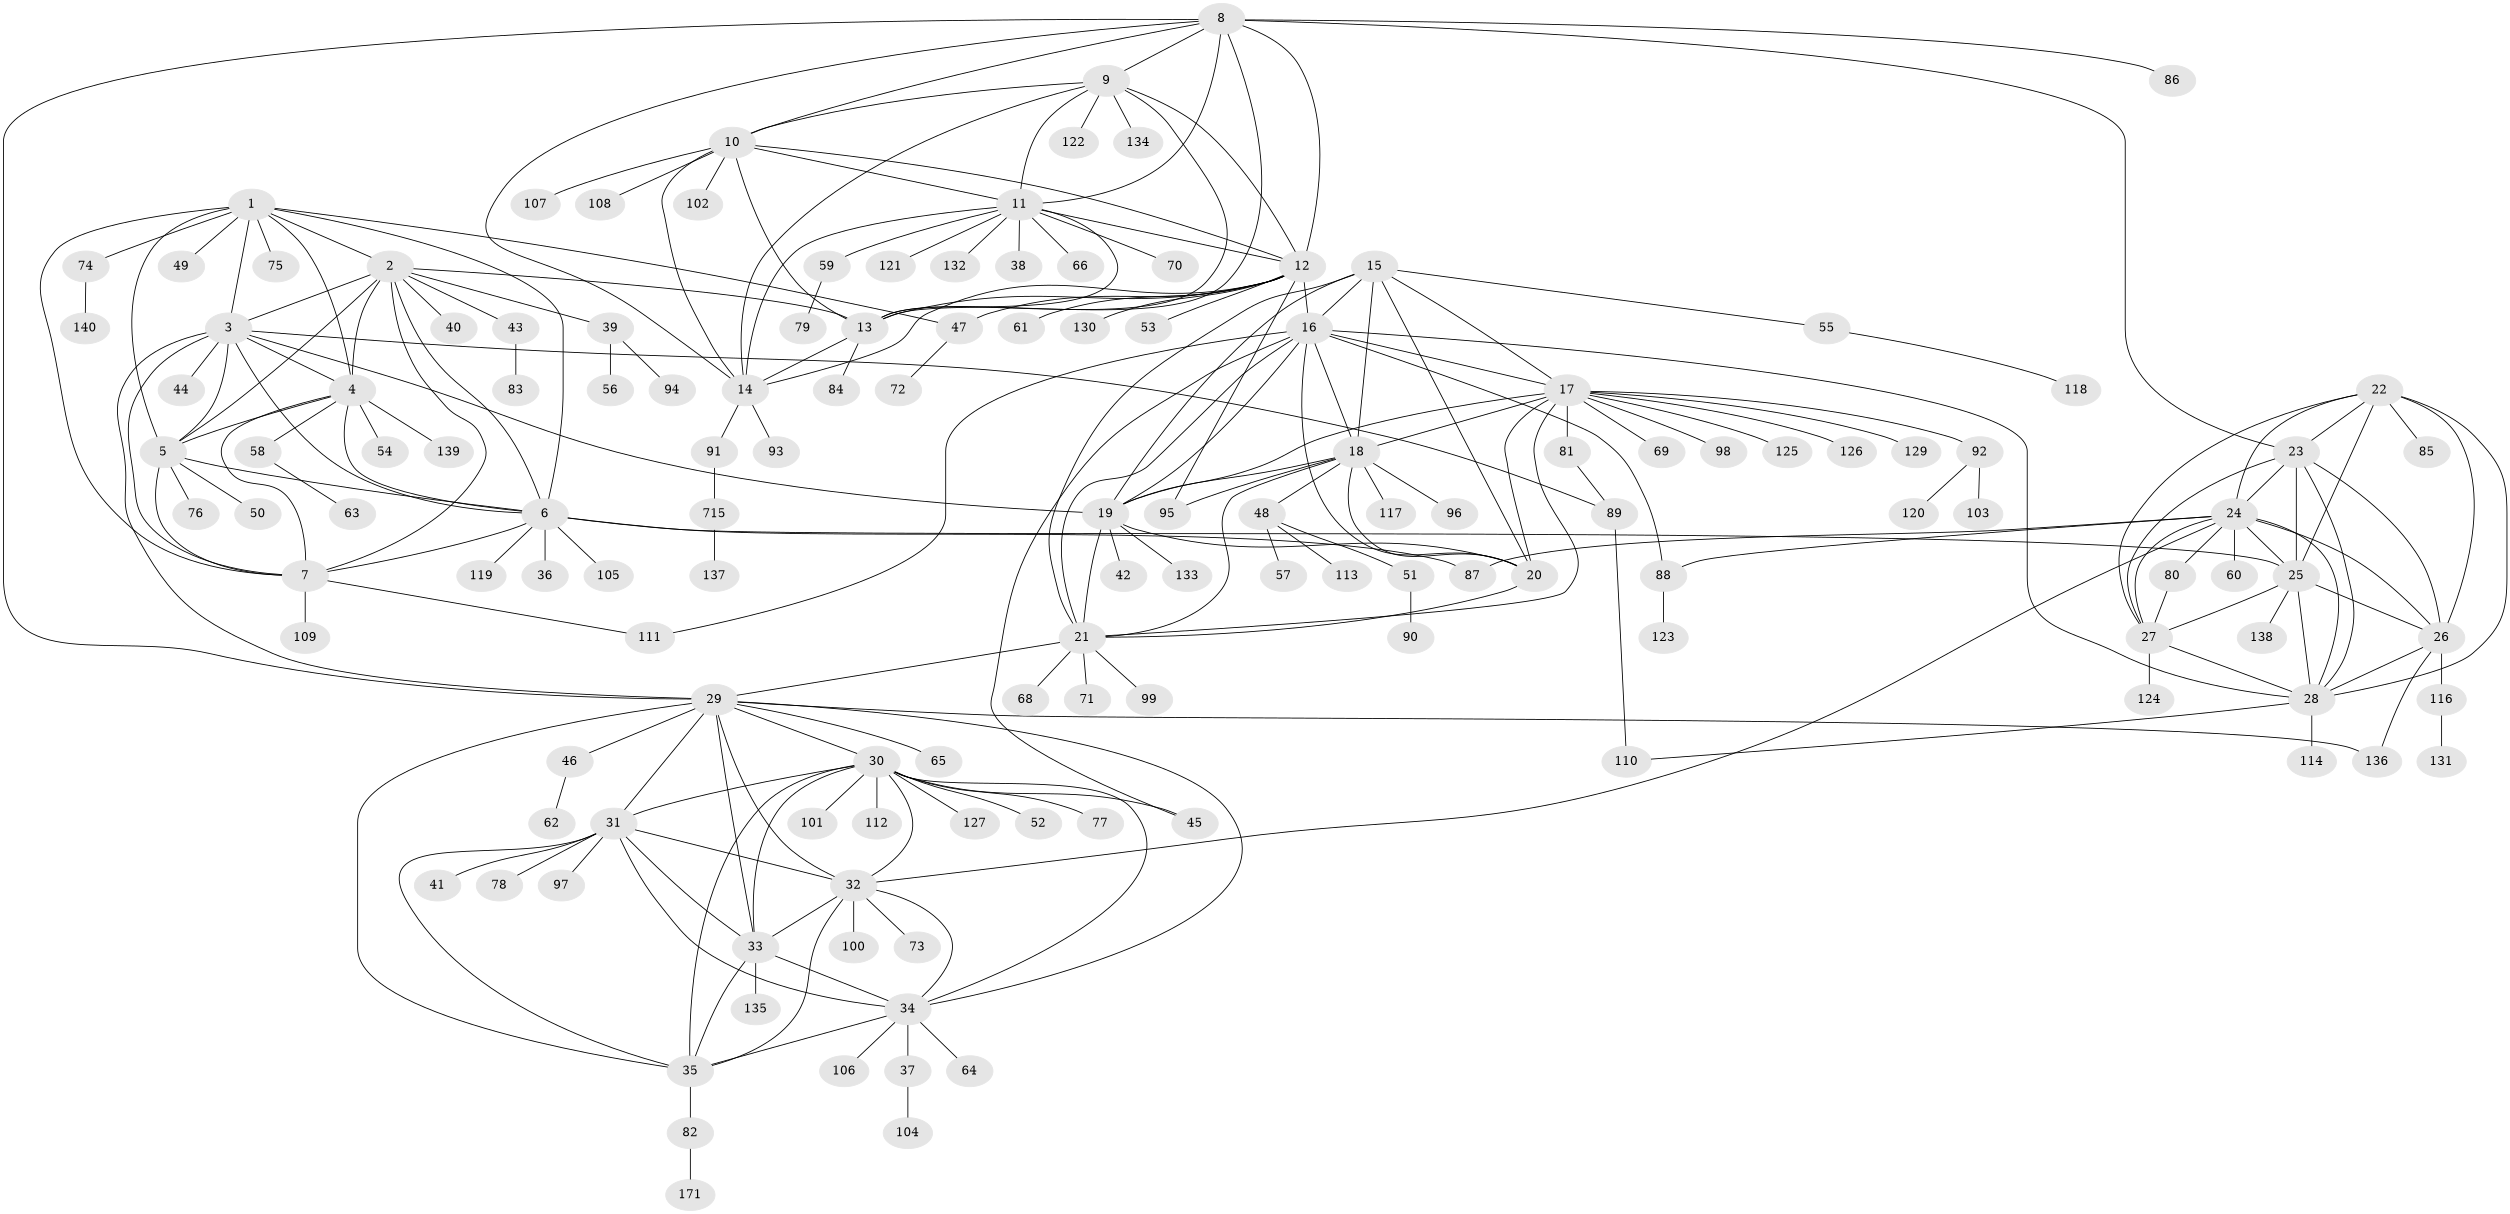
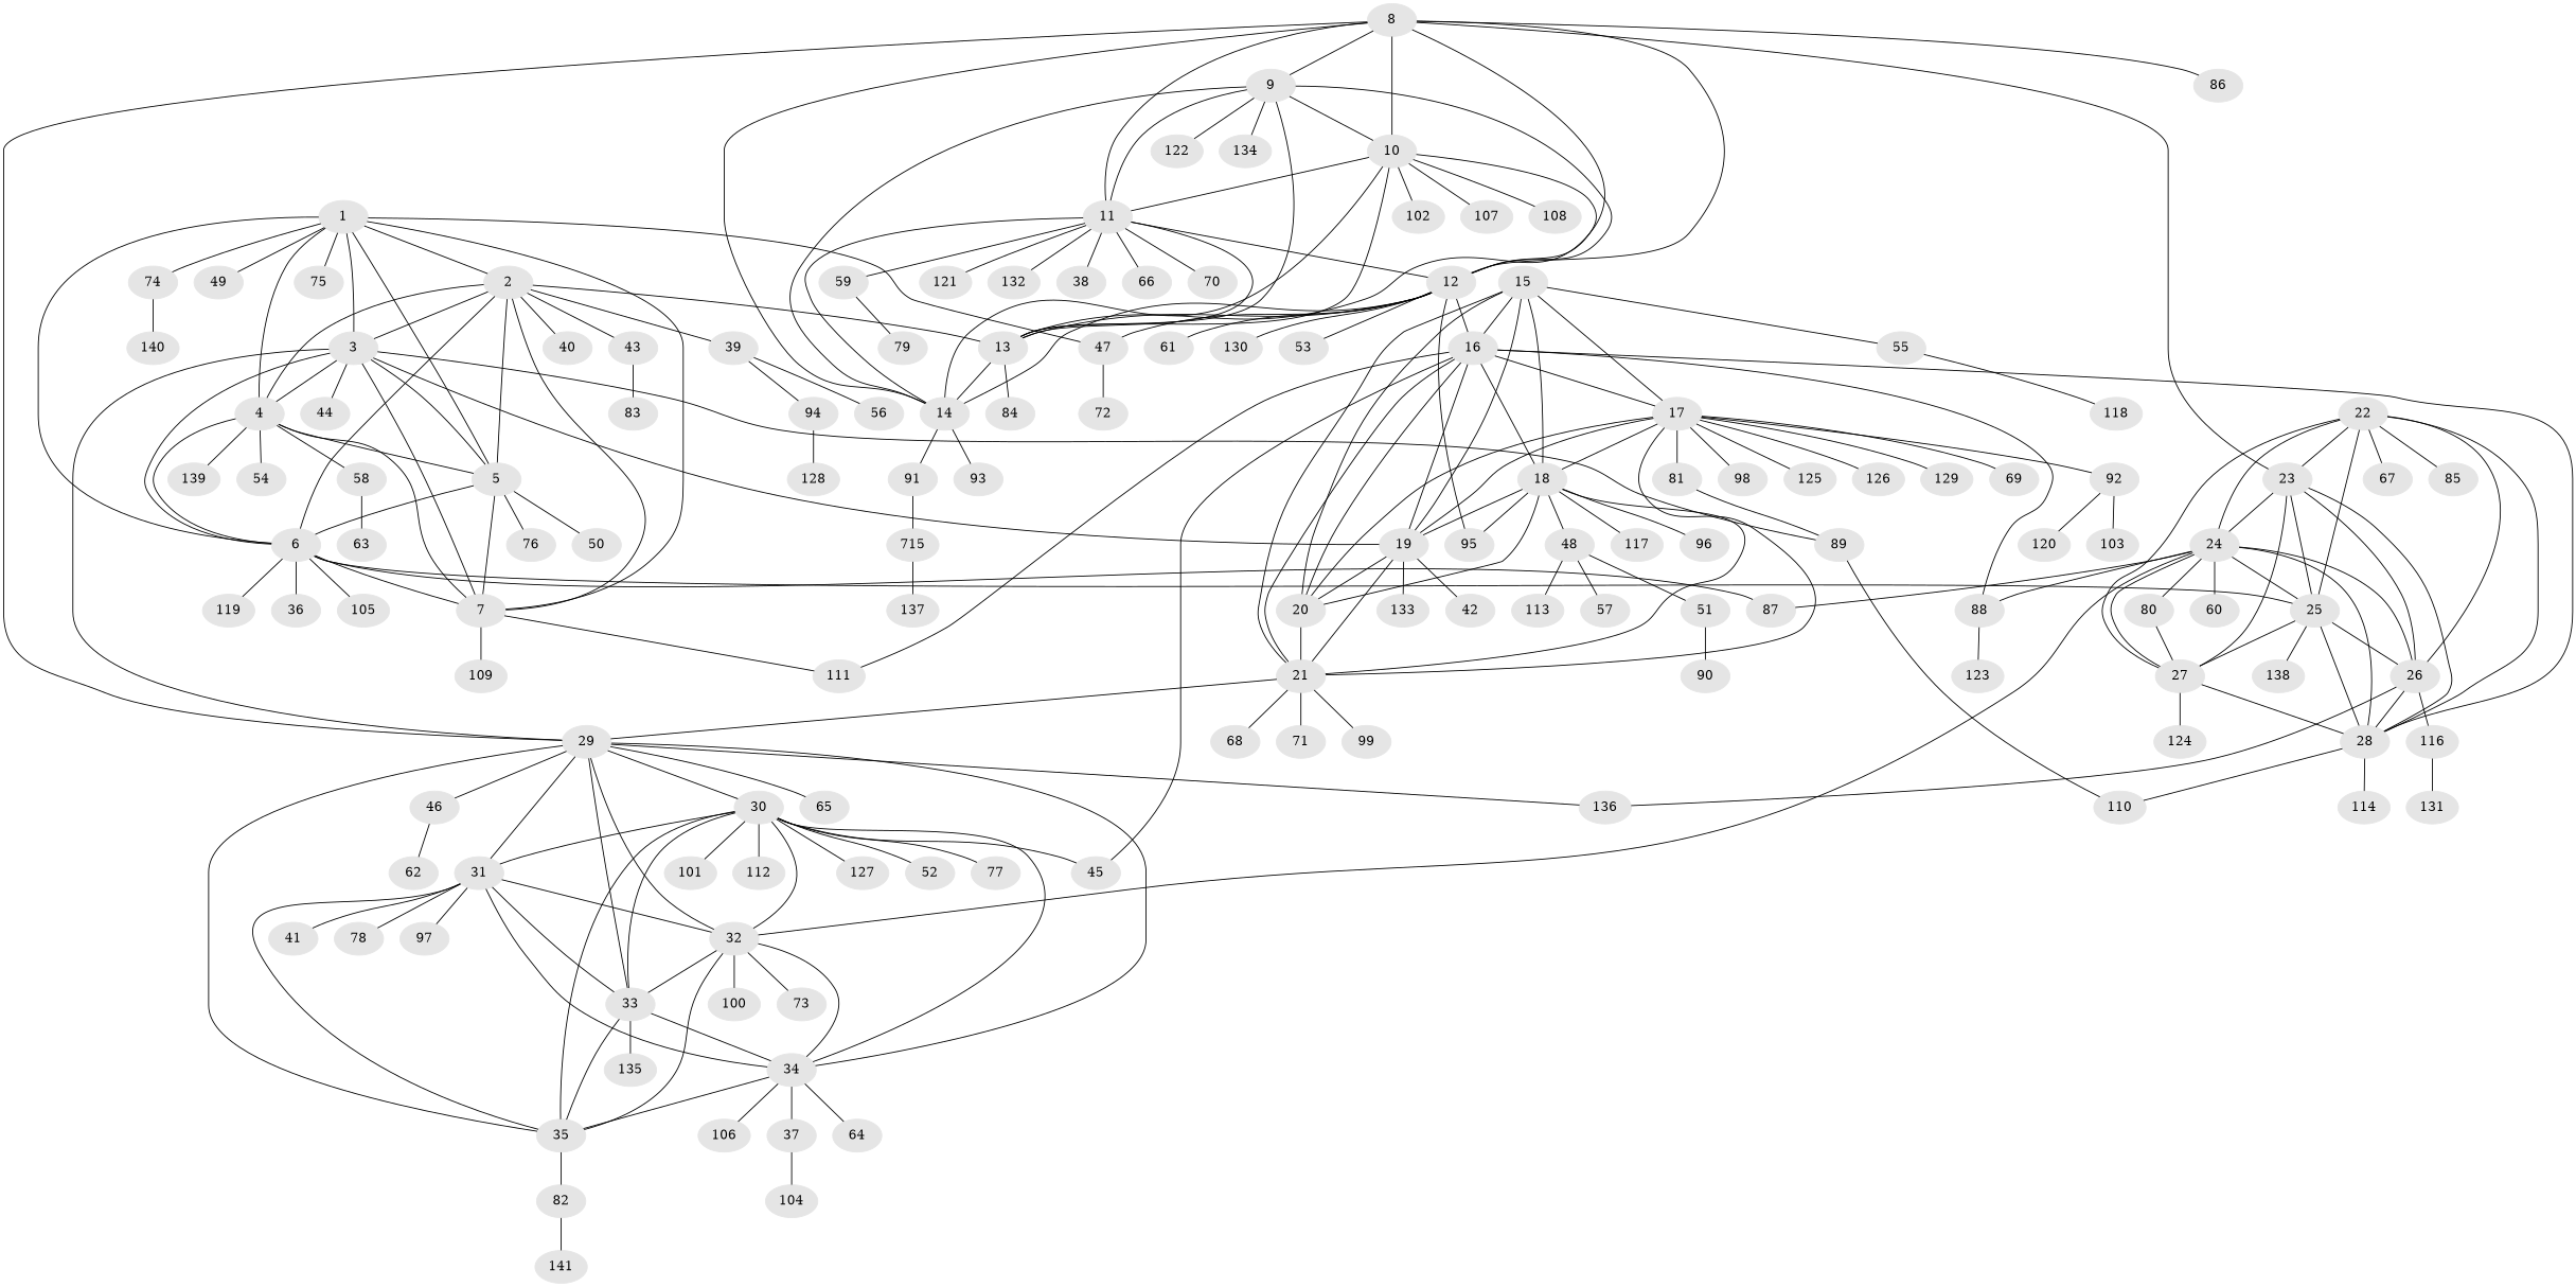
  graph {
    node [color=gray90 style=filled]
    1
    2
    3
    4
    5
    6
    7
    47
    49
    74
    75
    13
    39
    40
    43
    19
    29
    44
    89
    54
    58
    139
    50
    76
    25
    36
    87
    105
    119
    109
    111
    72
    140
    14
    84
    56
    94
    83
    20
    21
    42
    133
    32
    136
    30
    31
    33
    34
    35
    46
    65
    110
    63
    28
    26
    27
    138
    8
    9
    10
    11
    12
    23
    86
    122
    134
    102
    107
    108
    38
    59
    66
    70
    121
    132
    16
    53
    61
    95
    130
    91
    93
    24
    79
    17
    18
    45
    88
    n89 [label=715]
    15
    55
    69
    81
    92
    98
    125
    126
    129
    48
    96
    117
    68
    71
    99
    118
    114
    123
    103
    120
    51
    57
    113
    22
+   67
    85
    60
    80
    116
    124
    73
    100
    131
    52
    77
    101
    112
    127
    41
    78
    97
    135
    37
    64
    106
    82
    62
    104
-   141 [label=171]
+   141
+   128
    90
    137
    1 -- 2
    1 -- 3
    1 -- 4
    1 -- 5
    1 -- 6
    1 -- 7
    1 -- 47
    1 -- 49
    1 -- 74
    1 -- 75
    2 -- 3
    2 -- 4
    2 -- 5
    2 -- 6
    2 -- 7
    2 -- 13
    2 -- 39
    2 -- 40
    2 -- 43
    3 -- 4
    3 -- 5
    3 -- 6
    3 -- 7
    3 -- 19
    3 -- 29
    3 -- 44
    3 -- 89
    4 -- 5
    4 -- 6
    4 -- 7
    4 -- 54
    4 -- 58
    4 -- 139
    5 -- 6
    5 -- 7
    5 -- 50
    5 -- 76
    6 -- 7
    6 -- 25
    6 -- 36
    6 -- 87
    6 -- 105
    6 -- 119
    7 -- 109
    7 -- 111
    47 -- 72
    74 -- 140
    13 -- 14
    13 -- 84
    39 -- 56
    39 -- 94
    43 -- 83
    19 -- 20
    19 -- 21
    19 -- 42
    19 -- 133
    29 -- 32
    29 -- 136
    29 -- 30
    29 -- 31
    29 -- 33
    29 -- 34
    29 -- 35
    29 -- 46
    29 -- 65
    89 -- 110
    58 -- 63
    25 -- 28
    25 -- 26
    25 -- 27
    25 -- 138
    14 -- 91
    14 -- 93
+   94 -- 128
    20 -- 21
    21 -- 29
    21 -- 68
    21 -- 71
    21 -- 99
    32 -- 33
    32 -- 34
    32 -- 35
    32 -- 73
    32 -- 100
    30 -- 32
    30 -- 31
    30 -- 33
    30 -- 34
    30 -- 35
    30 -- 45
    30 -- 52
    30 -- 77
    30 -- 101
    30 -- 112
    30 -- 127
    31 -- 32
    31 -- 33
    31 -- 34
    31 -- 35
    31 -- 41
    31 -- 78
    31 -- 97
    33 -- 34
    33 -- 35
    33 -- 135
    34 -- 35
    34 -- 37
    34 -- 64
    34 -- 106
    35 -- 82
    46 -- 62
    28 -- 110
    28 -- 114
    26 -- 136
    26 -- 28
    26 -- 116
    27 -- 28
    27 -- 124
    8 -- 13
    8 -- 29
    8 -- 14
    8 -- 9
    8 -- 10
    8 -- 11
    8 -- 12
    8 -- 23
    8 -- 86
    9 -- 13
    9 -- 14
    9 -- 10
    9 -- 11
    9 -- 12
    9 -- 122
    9 -- 134
    10 -- 13
    10 -- 14
    10 -- 11
    10 -- 12
    10 -- 102
    10 -- 107
    10 -- 108
    11 -- 13
    11 -- 14
    11 -- 12
    11 -- 38
    11 -- 59
    11 -- 66
    11 -- 70
    11 -- 121
    11 -- 132
    12 -- 47
    12 -- 13
    12 -- 14
    12 -- 16
    12 -- 53
    12 -- 61
    12 -- 95
    12 -- 130
    23 -- 25
    23 -- 28
    23 -- 26
    23 -- 27
    23 -- 24
    59 -- 79
    16 -- 19
    16 -- 111
    16 -- 20
    16 -- 21
    16 -- 28
    16 -- 17
    16 -- 18
    16 -- 45
    16 -- 88
    91 -- n89
    24 -- 25
    24 -- 87
    24 -- 32
    24 -- 28
    24 -- 26
    24 -- 27
    24 -- 88
    24 -- 60
    24 -- 80
    17 -- 19
    17 -- 20
    17 -- 21
    17 -- 18
    17 -- 69
    17 -- 81
    17 -- 92
    17 -- 98
    17 -- 125
    17 -- 126
    17 -- 129
    18 -- 19
    18 -- 20
    18 -- 21
    18 -- 95
    18 -- 48
    18 -- 96
    18 -- 117
    88 -- 123
    n89 -- 137
    15 -- 19
    15 -- 20
    15 -- 21
    15 -- 16
    15 -- 17
    15 -- 18
    15 -- 55
    55 -- 118
    81 -- 89
    92 -- 103
    92 -- 120
    48 -- 51
    48 -- 57
    48 -- 113
    51 -- 90
    22 -- 25
    22 -- 28
    22 -- 26
    22 -- 27
    22 -- 23
    22 -- 24
+   22 -- 67
    22 -- 85
    80 -- 27
    116 -- 131
    37 -- 104
    82 -- 141
  }
